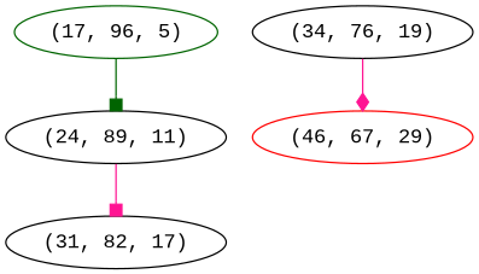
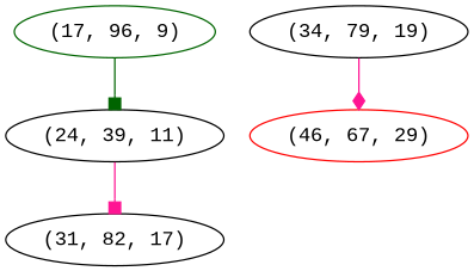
  digraph {
    fontname="Liberation Mono"
    node [color=black fontname="Liberation Mono"]
    edge [arrowhead=box color=deeppink fontname="Liberation Mono"]
-   "(17, 96, 5)" [color=darkgreen]
-   "(24, 89, 11)"
+   "(17, 96, 5)" [color=darkgreen label="(17, 96, 9)"]
+   "(24, 89, 11)" [label="(24, 39, 11)"]
    "(31, 82, 17)"
    "(46, 67, 29)" [color=red]
-   "(34, 79, 19)" [label="(34, 76, 19)"]
+   "(34, 79, 19)"
    "(17, 96, 5)" -> "(24, 89, 11)" [color=darkgreen]
    "(24, 89, 11)" -> "(31, 82, 17)"
    "(34, 79, 19)" -> "(46, 67, 29)" [arrowhead=diamond]
  }
